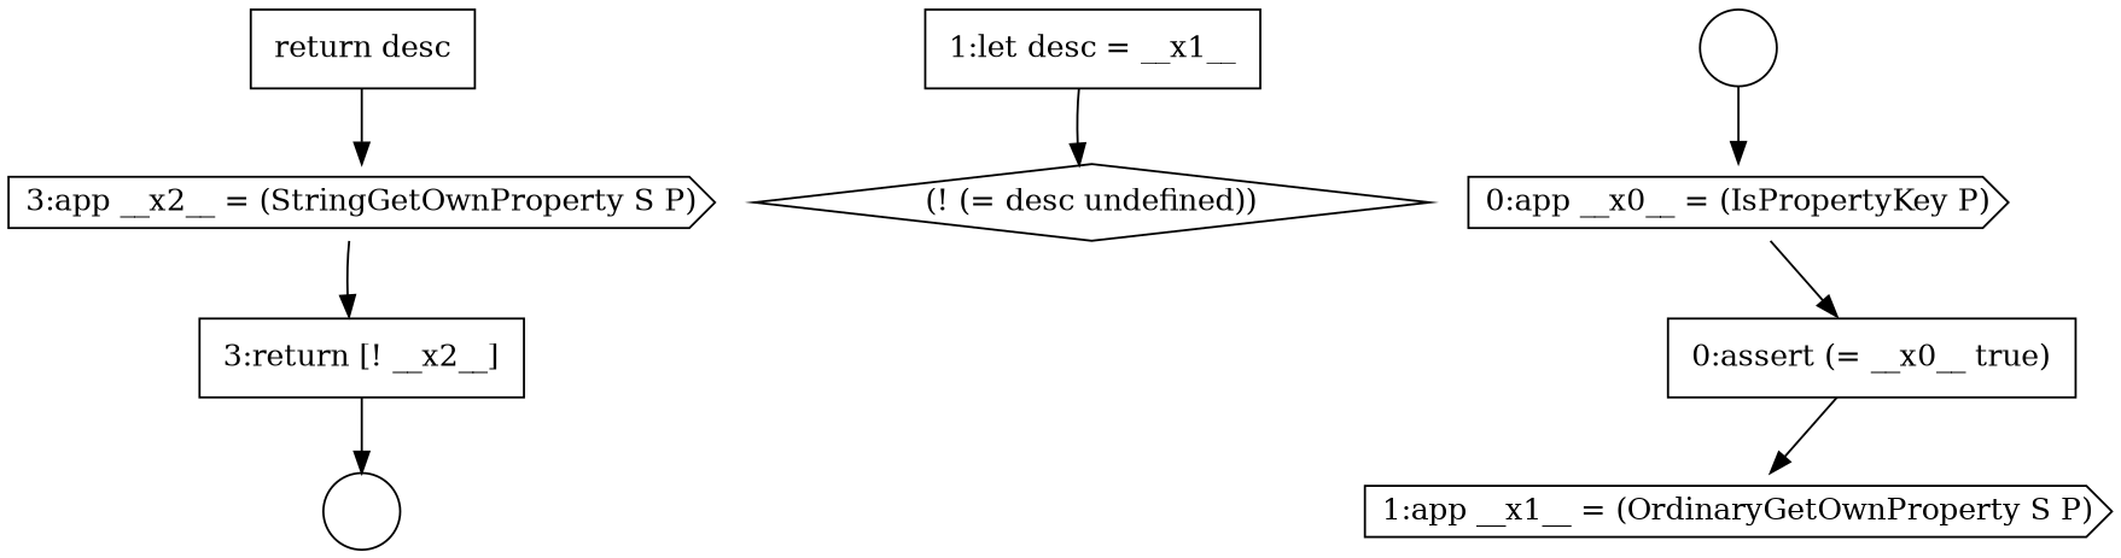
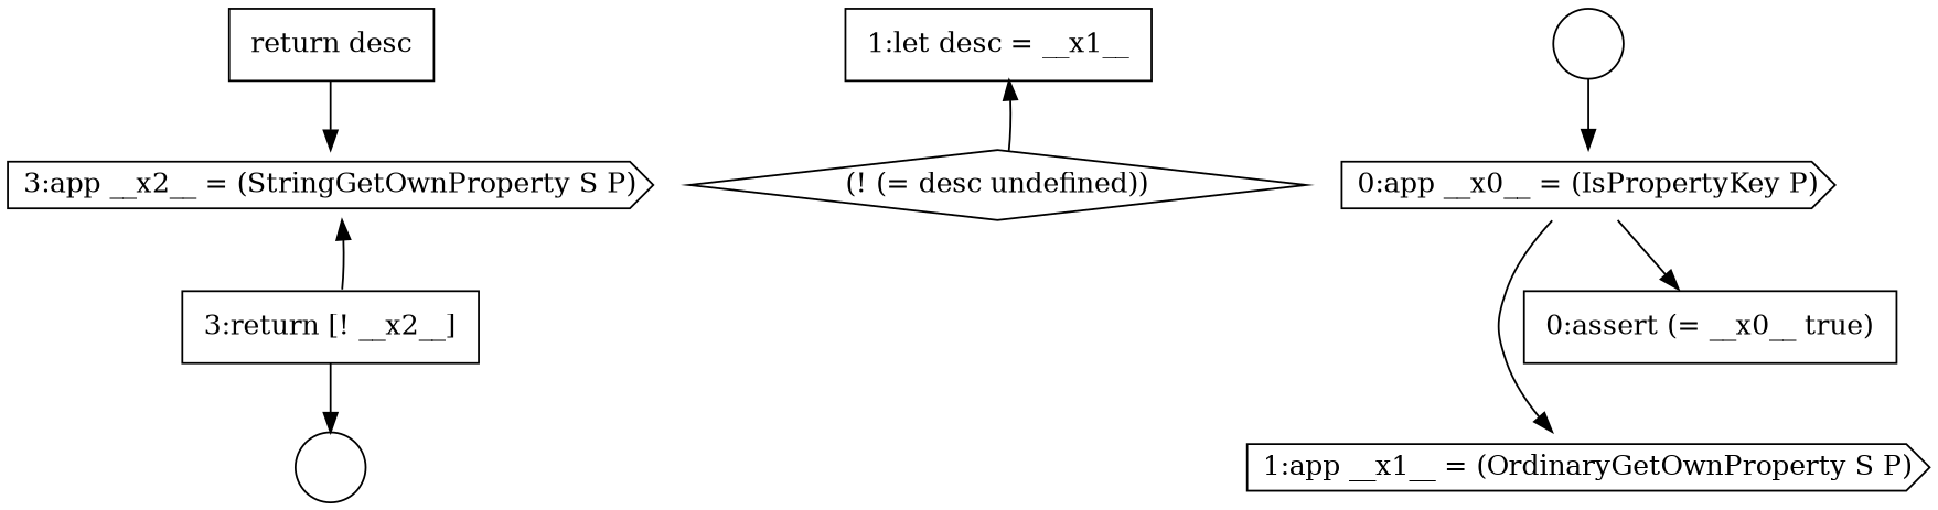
  digraph {
    node [color=black fillcolor=white shape=none style=filled]
    edge [color=black]
    n1 [label=<<font color="black">3:app __x2__ = (StringGetOwnProperty S P)</font>> shape=cds]
    n2 [label=<<font color="black">     <table border="0" cellborder="1" cellspacing="0" cellpadding="10">       <tr><td align="left">3:return [! __x2__]</td></tr>     </table>   </font>> margin=0]
    n3 [label=" " shape=circle]
    n4 [label=<<font color="black">     <table border="0" cellborder="1" cellspacing="0" cellpadding="10">       <tr><td align="left">1:let desc = __x1__</td></tr>     </table>   </font>> margin=0]
    n5 [label=<<font color="black">(! (= desc undefined))</font>> shape=diamond]
    n6 [label=<<font color="black">1:app __x1__ = (OrdinaryGetOwnProperty S P)</font>> shape=cds]
    n7 [label=<<font color="black">     <table border="0" cellborder="1" cellspacing="0" cellpadding="10">       <tr><td align="left">return desc</td></tr>     </table>   </font>> margin=0]
    n8 [label=<<font color="black">     <table border="0" cellborder="1" cellspacing="0" cellpadding="10">       <tr><td align="left">0:assert (= __x0__ true)</td></tr>     </table>   </font>> margin=0]
    n9 [label=<<font color="black">0:app __x0__ = (IsPropertyKey P)</font>> shape=cds]
    n10 [label=" " shape=circle]
-   n1 -> n2
+   n2 -> n1
    n2 -> n3
-   n4 -> n5
+   n5 -> n4
    n7 -> n1
-   n8 -> n6
+   n9 -> n6
    n9 -> n8
    n10 -> n9
  }
